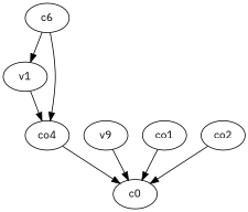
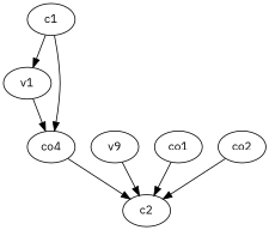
  strict digraph {
    fontname="IBM Plex Sans"
    node [fontname="IBM Plex Sans"]
    edge [fontname="IBM Plex Sans" weight=1]
-   c1 [label=c6]
+   c1
    v1
    co4
-   c2 [label=c0]
+   c2
    n5 [label=v9]
    co1
    co2
    c1 -> v1
    c1 -> co4
    v1 -> co4
    co4 -> c2
    n5 -> c2
    co1 -> c2
    co2 -> c2
  }
